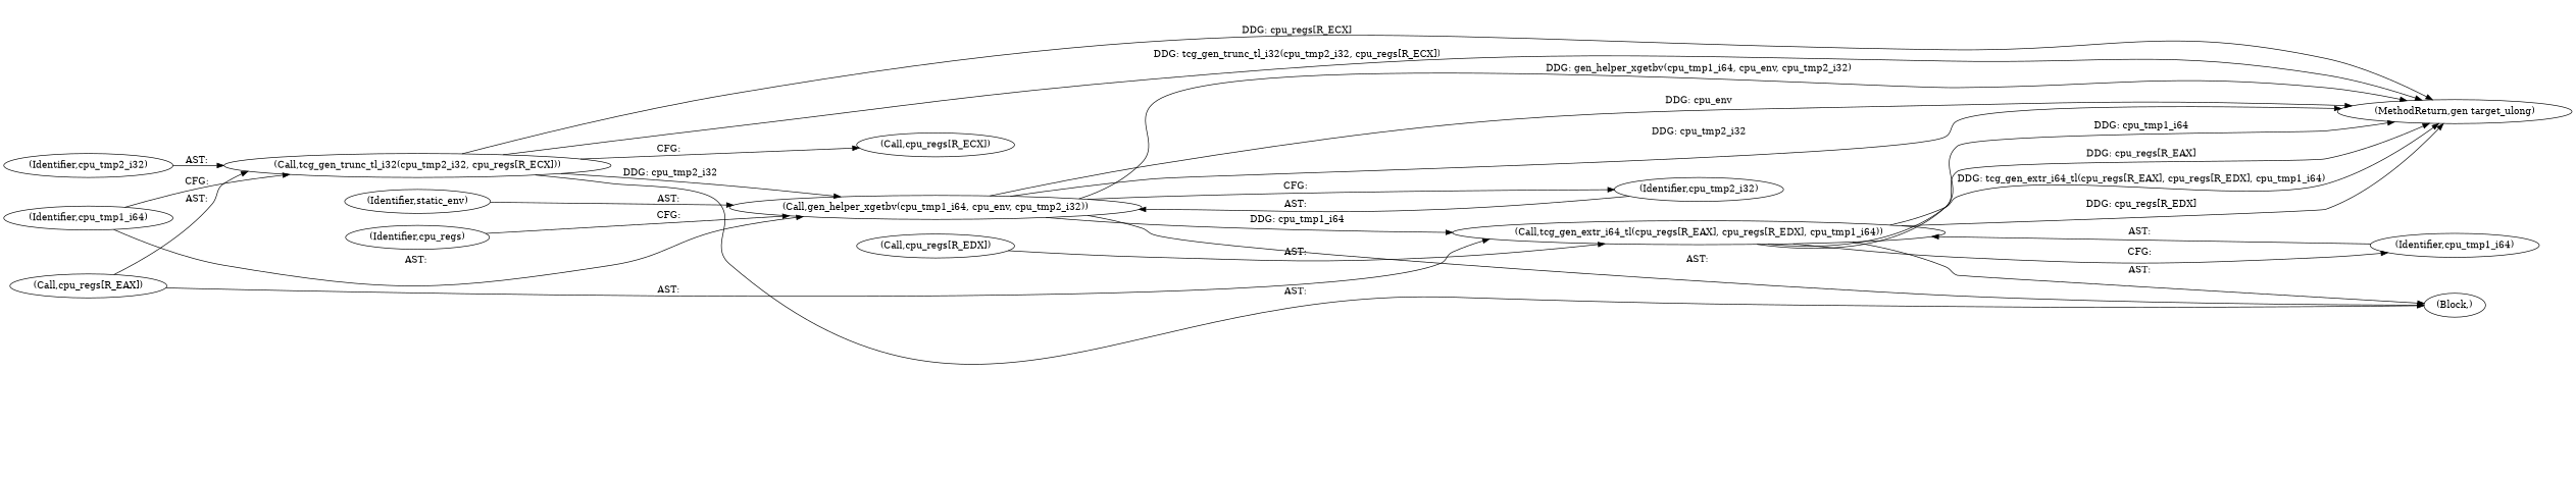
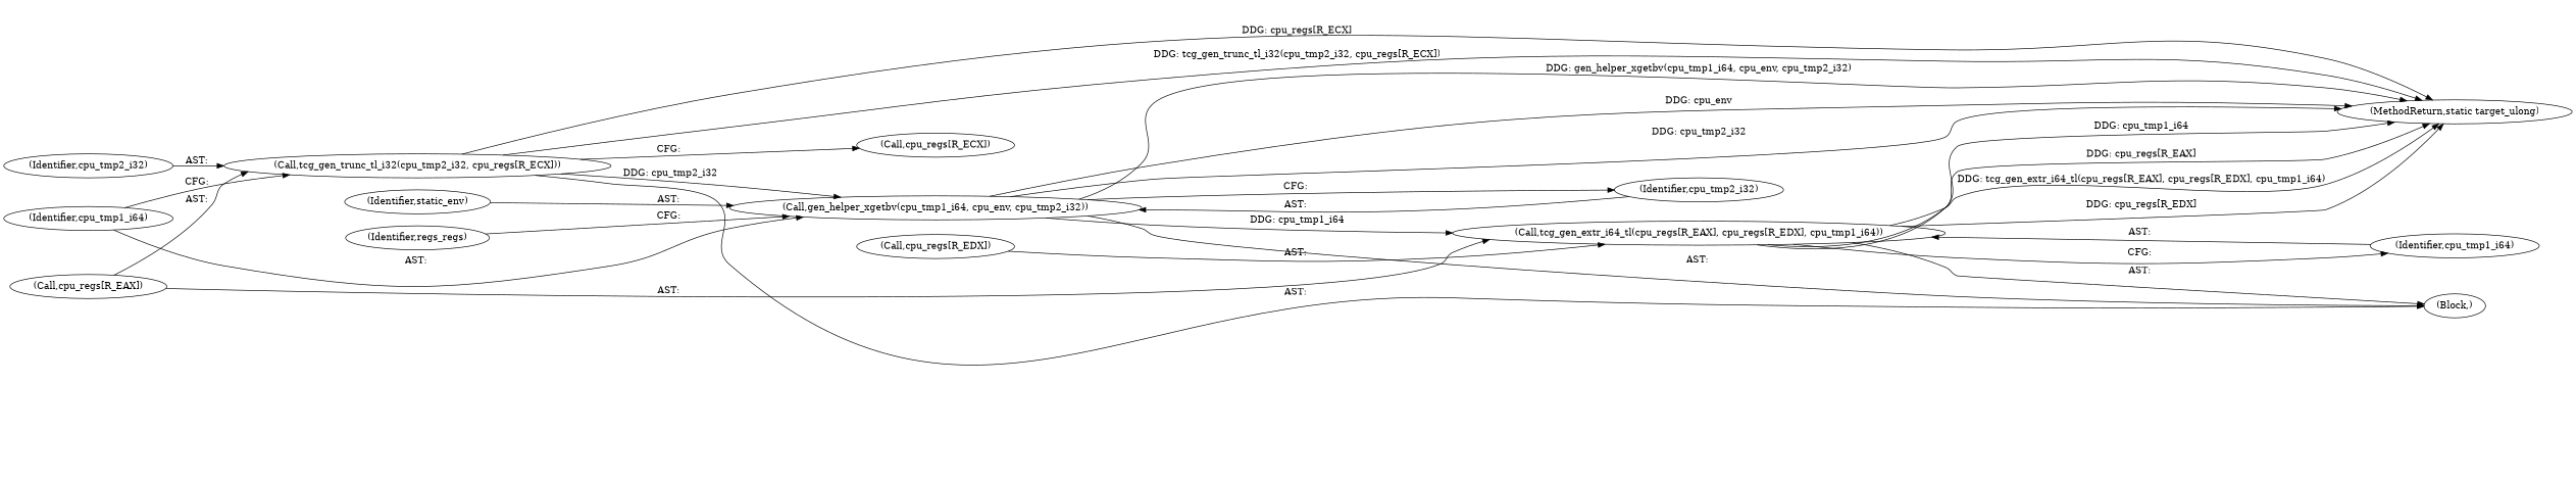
  digraph {
    rankdir=LR
    n1 [label="(Call,tcg_gen_trunc_tl_i32(cpu_tmp2_i32, cpu_regs[R_ECX]))"]
    n2 [label="(Call,gen_helper_xgetbv(cpu_tmp1_i64, cpu_env, cpu_tmp2_i32))"]
    n3 [label="(Block,)"]
-   n4 [label="(MethodReturn,gen target_ulong)"]
+   n4 [label="(MethodReturn,static target_ulong)"]
    n5 [label="(Call,cpu_regs[R_ECX])"]
    n6 [label="(Call,tcg_gen_extr_i64_tl(cpu_regs[R_EAX], cpu_regs[R_EDX], cpu_tmp1_i64))"]
    n7 [label="(Identifier,cpu_tmp2_i32)"]
    n8 [label="(Identifier,cpu_tmp1_i64)"]
    n9 [label="(Identifier,cpu_tmp1_i64)"]
    n10 [label="(Call,cpu_regs[R_EDX])"]
-   n11 [label="(Identifier,cpu_regs)"]
+   n11 [label="(Identifier,regs_regs)"]
    n12 [label="(Identifier,static_env)"]
    n13 [label="(Call,cpu_regs[R_EAX])"]
    n14 [label="(Identifier,cpu_tmp2_i32)"]
    n1 -> n2 [label="DDG: cpu_tmp2_i32"]
    n1 -> n3 [label="AST: "]
    n1 -> n4 [label="DDG: tcg_gen_trunc_tl_i32(cpu_tmp2_i32, cpu_regs[R_ECX])"]
    n1 -> n4 [label="DDG: cpu_regs[R_ECX]"]
    n1 -> n5 [label="CFG: "]
    n2 -> n3 [label="AST: "]
    n2 -> n4 [label="DDG: cpu_tmp2_i32"]
    n2 -> n4 [label="DDG: gen_helper_xgetbv(cpu_tmp1_i64, cpu_env, cpu_tmp2_i32)"]
    n2 -> n4 [label="DDG: cpu_env"]
    n2 -> n6 [label="DDG: cpu_tmp1_i64"]
    n2 -> n7 [label="CFG: "]
    n6 -> n3 [label="AST: "]
    n6 -> n4 [label="DDG: cpu_tmp1_i64"]
    n6 -> n4 [label="DDG: cpu_regs[R_EAX]"]
    n6 -> n4 [label="DDG: tcg_gen_extr_i64_tl(cpu_regs[R_EAX], cpu_regs[R_EDX], cpu_tmp1_i64)"]
    n6 -> n4 [label="DDG: cpu_regs[R_EDX]"]
    n6 -> n8 [label="CFG: "]
    n7 -> n2 [label="AST: "]
    n8 -> n6 [label="AST: "]
    n9 -> n1 [label="CFG: "]
    n9 -> n2 [label="AST: "]
    n10 -> n6 [label="AST: "]
    n11 -> n2 [label="CFG: "]
    n12 -> n2 [label="AST: "]
    n13 -> n1 [label="AST: "]
    n13 -> n6 [label="AST: "]
    n14 -> n1 [label="AST: "]
  }
